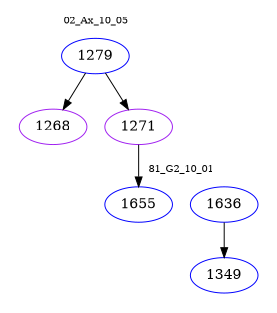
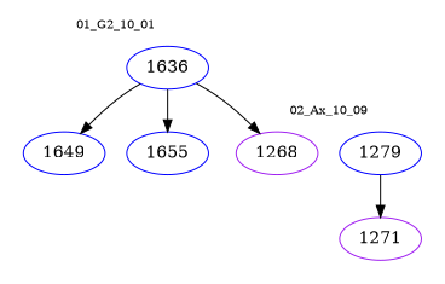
  digraph {
    node [color=blue]
    edge [color=black]
    n1 [label=1279]
    n2 [color=purple label=1268]
    n3 [color=purple label=1271]
    n4 [label=1636]
-   n5 [label=1349]
+   n5 [label=1649]
    n6 [label=1655]
    subgraph cluster_1 {
      color=white
      fontsize=10
-     label="02_Ax_10_05"
+     label="02_Ax_10_09"
      n1
      n2
      n3
    }
    subgraph cluster_2 {
      color=white
      fontsize=10
-     label="81_G2_10_01"
+     label="01_G2_10_01"
      n4
      n5
      n6
    }
-   n1 -> n2
+   n4 -> n2
    n1 -> n3
    n4 -> n5
-   n3 -> n6
+   n4 -> n6
  }
